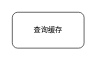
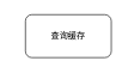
  <mxCell id="0" />
  <mxCell id="1" parent="0" />
- <mxCell id="2" value="查询缓存" style="rounded=1;whiteSpace=wrap;html=1;" vertex="1" parent="1"><mxGeometry x="20" y="20" width="120" height="60" as="geometry" /></mxCell>
+ <mxCell id="2" value="查询缓存" style="rounded=1;whiteSpace=wrap;html=1;" vertex="1" parent="1"><mxGeometry x="35" y="20" width="120" height="60" as="geometry" /></mxCell>
